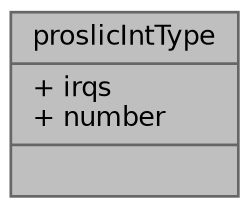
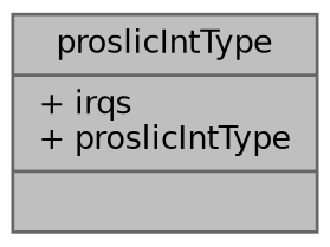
  digraph {
-   n1 [color=gray40 fillcolor=grey75 fontcolor=black fontname=Helvetica fontsize=10 height=0.2 label="{proslicIntType\n|+ irqs\l+ number\l|}" shape=record style=filled width=0.4]
+   n1 [color=gray40 fillcolor=grey75 fontcolor=black fontname=Helvetica fontsize=10 height=0.2 label="{proslicIntType\n|+ irqs\l+ proslicIntType\l|}" shape=record style=filled width=0.4]
  }
